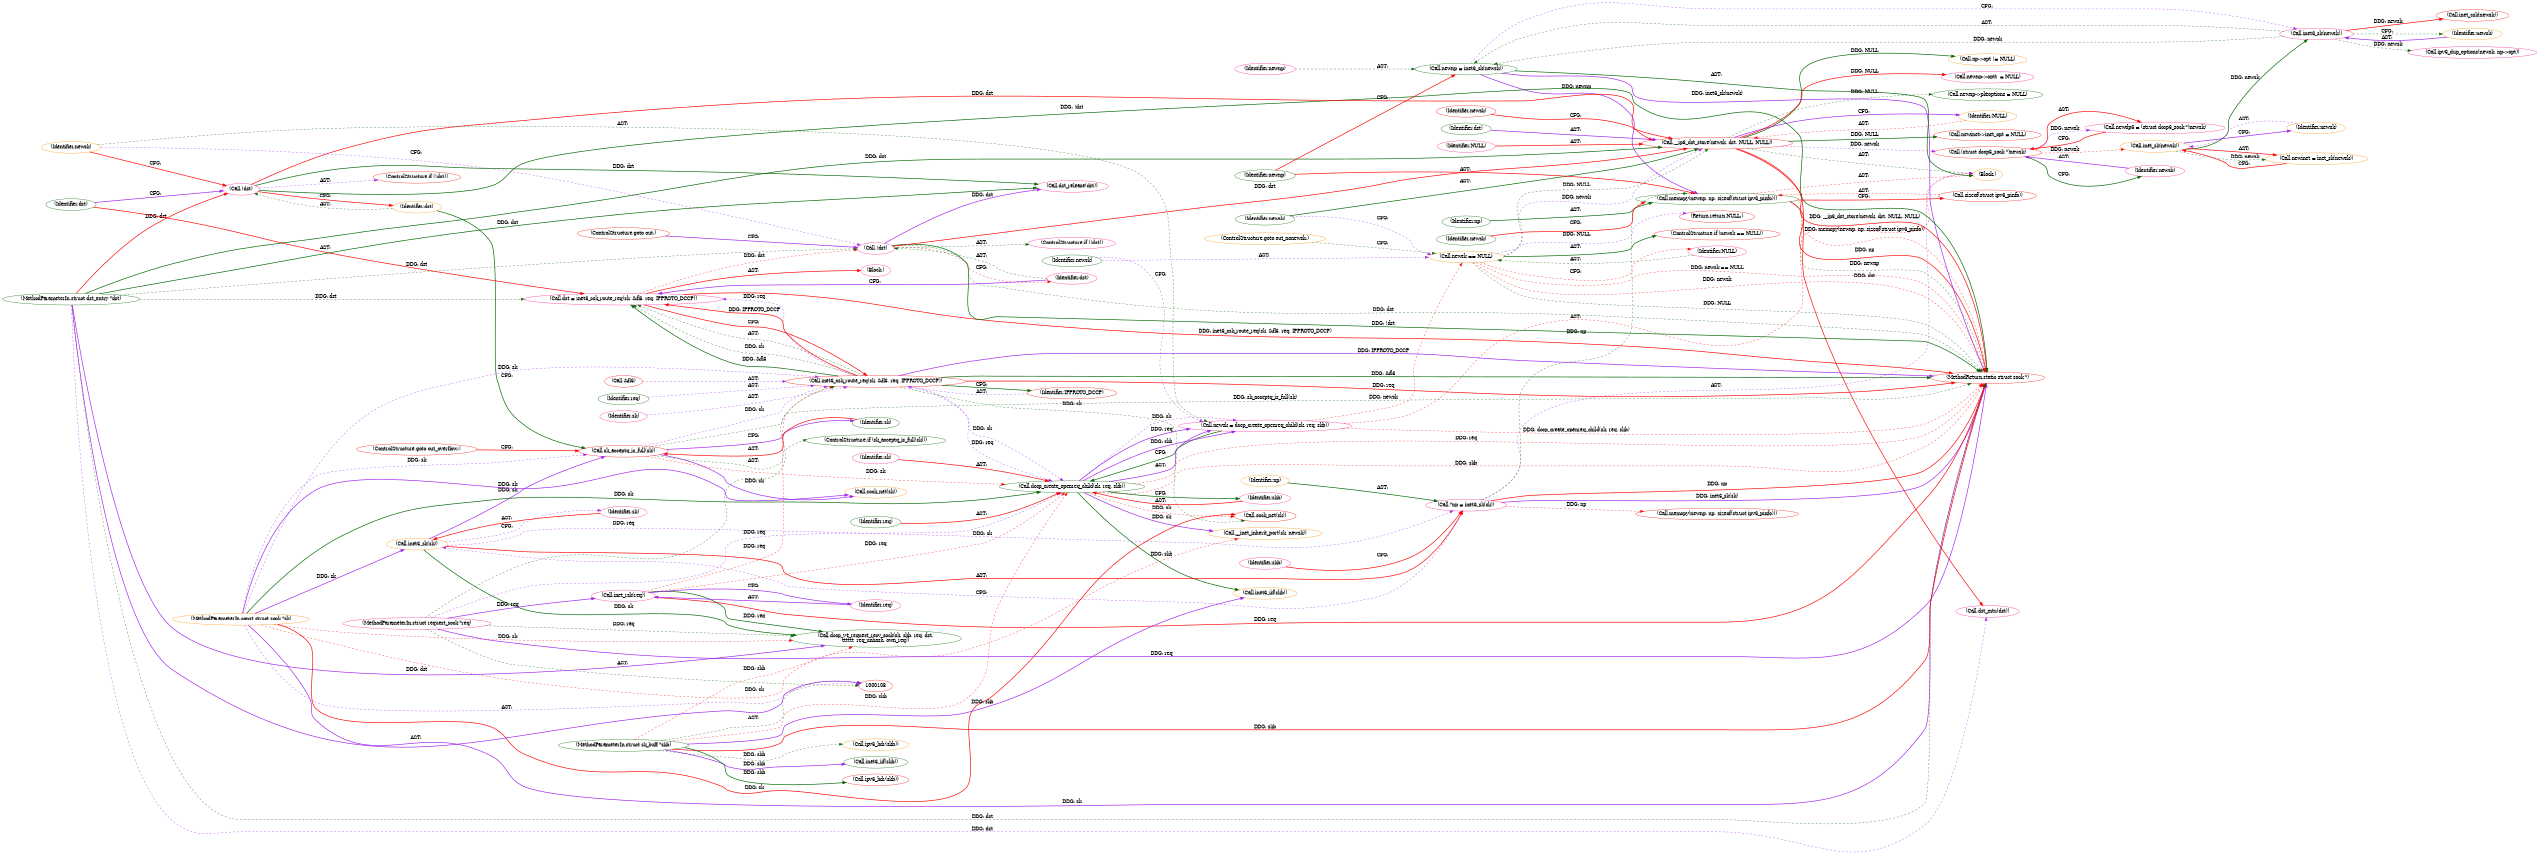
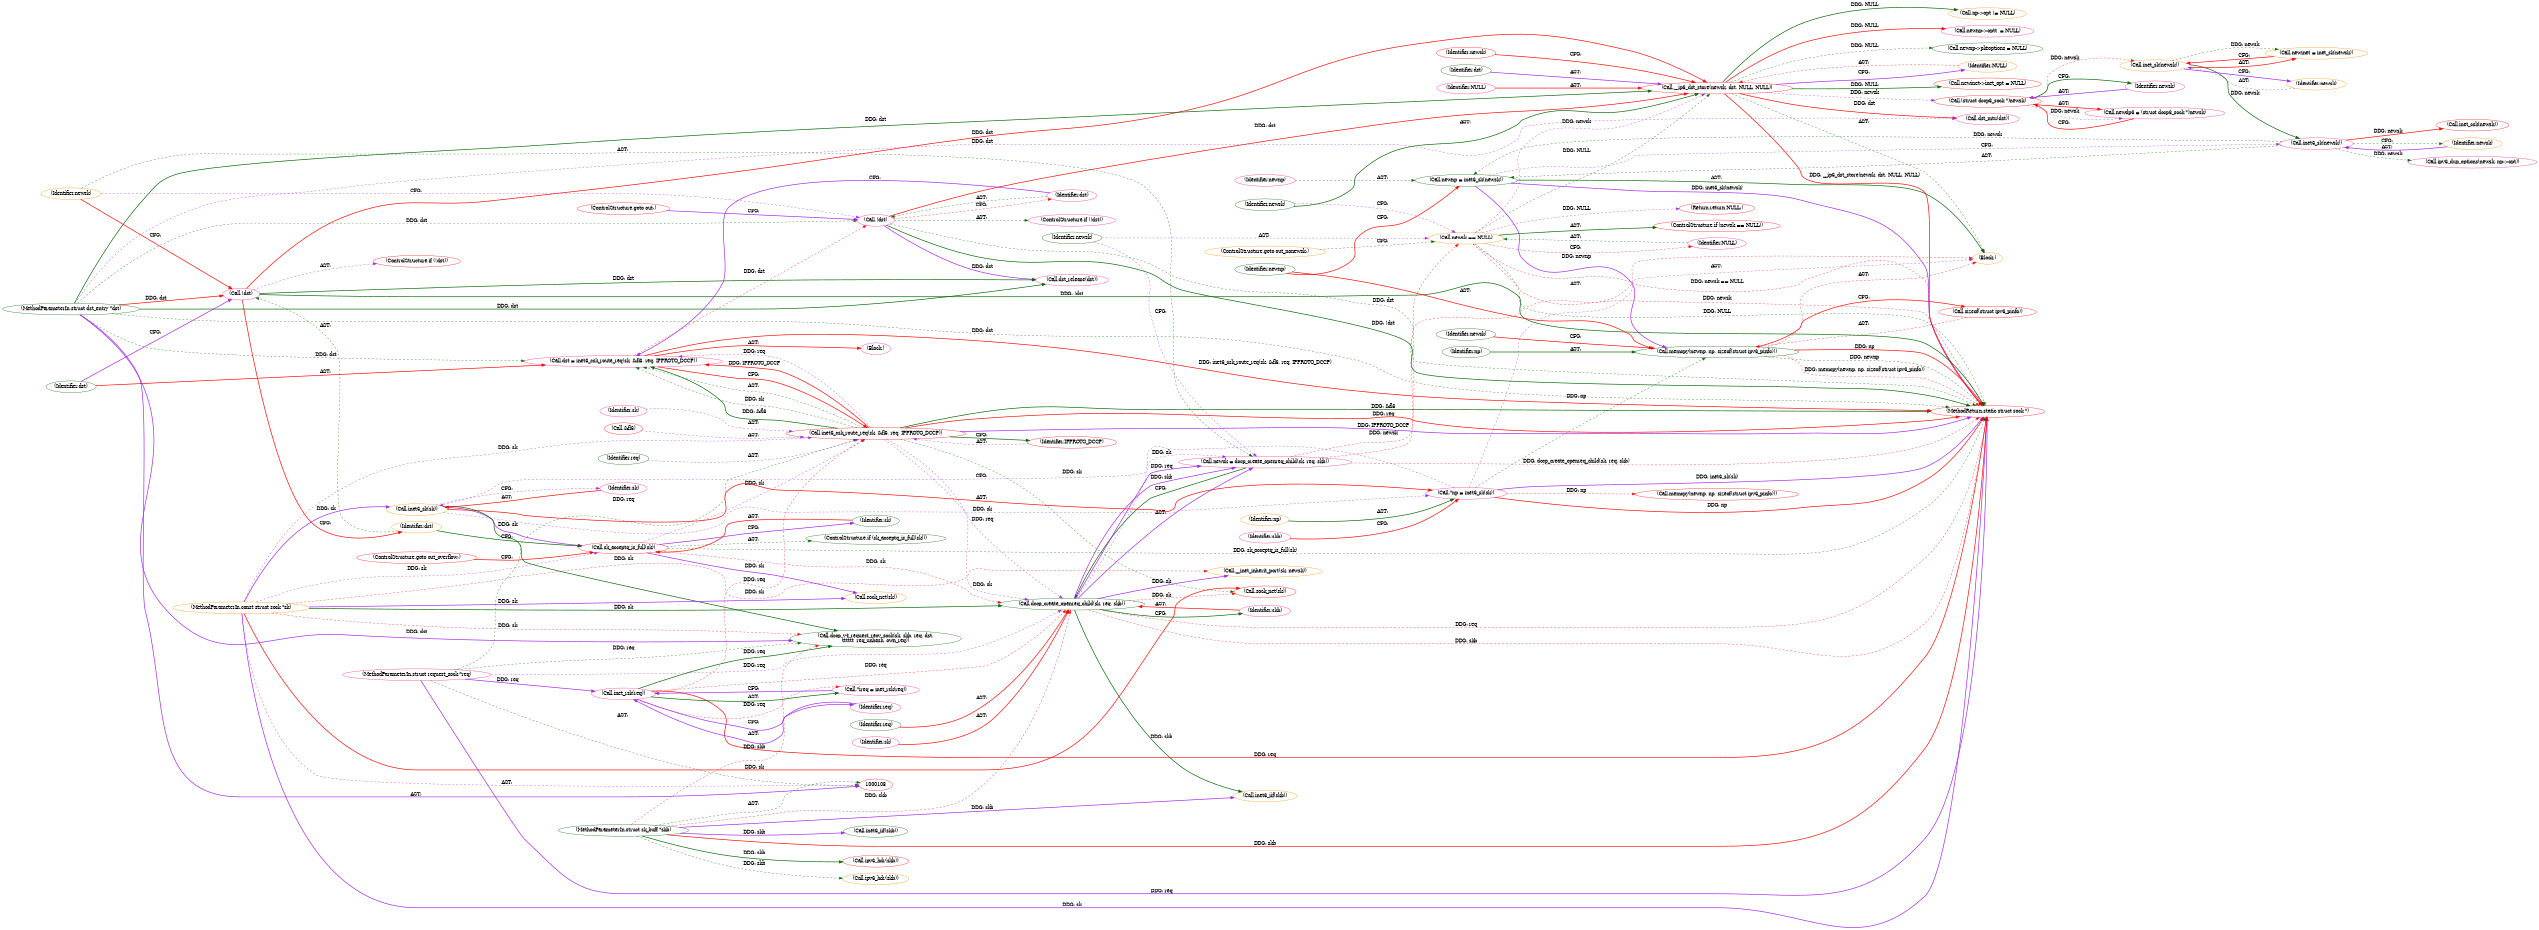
  digraph {
    rankdir=LR
    node [color=deeppink]
    edge [color=red style=bold]
    n1 [color=darkgreen label="(Call,memcpy(newnp, np, sizeof(struct ipv6_pinfo)))"]
    n2 [color=red label="(MethodReturn,static struct sock *)"]
    n3 [color=red label="(Call,sizeof(struct ipv6_pinfo))"]
    n4 [color=darkorange label="(Block,)"]
    n5 [color=darkgreen label="(Call,newnp = inet6_sk(newsk))"]
    n6 [label="(Call,inet6_sk(newsk))"]
    n7 [color=red label="(Call,inet_csk(newsk))"]
    n8 [color=darkorange label="(Identifier,newsk)"]
    n9 [label="(Call,ipv6_dup_options(newsk, np->opt))"]
    n10 [color=darkorange label="(Call,inet_sk(newsk))"]
    n11 [color=darkorange label="(Call,newinet = inet_sk(newsk))"]
    n12 [color=darkorange label="(Identifier,newsk)"]
    n13 [color=red label="(Call,(struct dccp6_sock *)newsk)"]
    n14 [label="(Identifier,newsk)"]
    n15 [label="(Call,newdp6 = (struct dccp6_sock *)newsk)"]
    n16 [color=red label="(Call,__ip6_dst_store(newsk, dst, NULL, NULL))"]
    n17 [color=darkorange label="(Call,np->opt != NULL)"]
    n18 [color=darkorange label="(Identifier,NULL)"]
    n19 [label="(Call,newnp->opt\t  = NULL)"]
    n20 [color=darkgreen label="(Call,newnp->pktoptions = NULL)"]
    n21 [color=red label="(Call,newinet->inet_opt = NULL)"]
    n22 [label="(Call,dst_mtu(dst))"]
    n23 [color=darkorange label="(Call,newsk == NULL)"]
    n24 [label="(Identifier,NULL)"]
    n25 [color=red label="(Return,return NULL;)"]
    n26 [color=red label="(ControlStructure,if (newsk == NULL))"]
    n27 [label="(Call,newsk = dccp_create_openreq_child(sk, req, skb))"]
    n28 [color=darkgreen label="(Call,dccp_create_openreq_child(sk, req, skb))"]
    n29 [color=darkorange label="(Call,inet6_iif(skb))"]
    n30 [color=red label="(Call,sock_net(sk))"]
    n31 [label="(Identifier,skb)"]
    n32 [color=darkorange label="(Call,__inet_inherit_port(sk, newsk))"]
    n33 [color=red label="(Call,sk_acceptq_is_full(sk))"]
    n34 [color=red label="(Call,inet6_csk_route_req(sk, &fl6, req, IPPROTO_DCCP))"]
    n35 [color=darkorange label="(Call,sock_net(sk))"]
    n36 [color=darkgreen label="(ControlStructure,if (sk_acceptq_is_full(sk)))"]
    n37 [color=darkgreen label="(Identifier,sk)"]
    n38 [label="(Call,dst = inet6_csk_route_req(sk, &fl6, req, IPPROTO_DCCP))"]
    n39 [color=red label="(Identifier,IPPROTO_DCCP)"]
    n40 [color=darkorange label="(Call,inet6_sk(sk))"]
    n41 [label="(Call,*np = inet6_sk(sk))"]
    n42 [color=darkgreen label="(Call,dccp_v4_request_recv_sock(sk, skb, req, dst,\n\t\t\t\t\t\t  req_unhash, own_req))"]
    n43 [label="(Identifier,sk)"]
    n44 [color=red label="(Call,memcpy(newnp, np, sizeof(struct ipv6_pinfo)))"]
    n45 [color=darkorange label="(MethodParameterIn,const struct sock *sk)"]
    1000108 [color=red]
    n47 [label="(Call,!dst)"]
    n48 [label="(Block,)"]
    n49 [label="(Call,inet_rsk(req))"]
+   n50 [label="(Call,*ireq = inet_rsk(req))"]
    n51 [label="(Identifier,req)"]
    n52 [label="(MethodParameterIn,struct request_sock *req)"]
    n53 [color=darkgreen label="(MethodParameterIn,struct sk_buff *skb)"]
    n54 [color=darkgreen label="(Call,inet6_iif(skb))"]
    n55 [color=red label="(Call,ipv6_hdr(skb))"]
    n56 [color=darkorange label="(Call,ipv6_hdr(skb))"]
    n57 [label="(Call,!dst)"]
    n58 [label="(Call,dst_release(dst))"]
    n59 [color=darkorange label="(Identifier,dst)"]
    n60 [color=red label="(ControlStructure,if (!dst))"]
    n61 [color=darkgreen label="(MethodParameterIn,struct dst_entry *dst)"]
    n62 [label="(Identifier,dst)"]
    n63 [label="(ControlStructure,if (!dst))"]
    n64 [color=red label="(Identifier,newsk)"]
    n65 [color=darkorange label="(Identifier,np)"]
    n66 [color=darkgreen label="(Identifier,newsk)"]
    n67 [color=red label="(ControlStructure,goto out;)"]
    n68 [color=darkorange label="(ControlStructure,goto out_nonewsk;)"]
    n69 [color=darkorange label="(Identifier,newsk)"]
    n70 [color=darkgreen label="(Identifier,req)"]
    n71 [color=red label="(Call,&fl6)"]
    n72 [color=darkgreen label="(Identifier,req)"]
    n73 [color=darkgreen label="(Identifier,dst)"]
    n74 [label="(Identifier,NULL)"]
    n75 [label="(Identifier,sk)"]
    n76 [label="(Identifier,skb)"]
    n77 [color=red label="(ControlStructure,goto out_overflow;)"]
    n78 [color=darkgreen label="(Identifier,dst)"]
    n79 [color=darkgreen label="(Identifier,np)"]
    n80 [color=darkgreen label="(Identifier,newnp)"]
    n81 [label="(Identifier,newnp)"]
    n82 [color=darkgreen label="(Identifier,newsk)"]
    n83 [label="(Identifier,sk)"]
    n84 [color=darkgreen label="(Identifier,newsk)"]
    n1 -> n2 [label="DDG: np"]
    n1 -> n2 [color=darkgreen label="DDG: newnp" style=dashed]
    n1 -> n2 [label="DDG: memcpy(newnp, np, sizeof(struct ipv6_pinfo))" style=dashed]
    n1 -> n3 [label="CFG: "]
    n1 -> n4 [label="AST: " style=dashed]
    n3 -> n1 [label="AST: " style=dashed]
    n5 -> n1 [color=purple label="DDG: newnp"]
    n5 -> n2 [color=purple label="DDG: inet6_sk(newsk)"]
    n5 -> n4 [color=darkgreen label="AST: "]
    n5 -> n6 [color=purple label="CFG: " style=dashed]
    n6 -> n5 [color=darkgreen label="AST: " style=dashed]
    n6 -> n5 [color=darkgreen label="DDG: newsk" style=dashed]
    n6 -> n7 [label="DDG: newsk"]
    n6 -> n8 [color=darkgreen label="CFG: " style=dashed]
    n6 -> n9 [color=darkgreen label="DDG: newsk" style=dashed]
    n8 -> n6 [color=purple label="AST: "]
    n10 -> n6 [color=darkgreen label="DDG: newsk"]
    n10 -> n11 [label="AST: "]
    n10 -> n11 [color=darkgreen label="DDG: newsk" style=dashed]
    n10 -> n12 [color=purple label="CFG: "]
    n11 -> n10 [label="CFG: "]
    n12 -> n10 [color=purple label="AST: " style=dashed]
    n13 -> n10 [label="DDG: newsk" style=dashed]
    n13 -> n14 [color=darkgreen label="CFG: "]
    n13 -> n15 [label="AST: "]
    n13 -> n15 [color=purple label="DDG: newsk" style=dashed]
    n14 -> n13 [color=purple label="AST: "]
    n15 -> n13 [label="CFG: "]
    n16 -> n2 [label="DDG: __ip6_dst_store(newsk, dst, NULL, NULL)"]
    n16 -> n4 [color=darkgreen label="AST: " style=dashed]
    n16 -> n13 [color=purple label="DDG: newsk" style=dashed]
    n16 -> n17 [color=darkgreen label="DDG: NULL"]
    n16 -> n18 [color=purple label="CFG: "]
    n16 -> n19 [label="DDG: NULL"]
    n16 -> n20 [color=darkgreen label="DDG: NULL" style=dashed]
    n16 -> n21 [color=darkgreen label="DDG: NULL"]
    n16 -> n22 [label="DDG: dst"]
    n18 -> n16 [label="AST: " style=dashed]
    n23 -> n2 [label="DDG: newsk" style=dashed]
    n23 -> n2 [color=darkgreen label="DDG: NULL" style=dashed]
    n23 -> n2 [label="DDG: newsk == NULL" style=dashed]
    n23 -> n16 [color=purple label="DDG: newsk" style=dashed]
    n23 -> n16 [color=darkgreen label="DDG: NULL" style=dashed]
    n23 -> n24 [label="CFG: " style=dashed]
    n23 -> n25 [color=purple label="DDG: NULL" style=dashed]
    n23 -> n26 [color=darkgreen label="AST: "]
    n24 -> n23 [color=darkgreen label="AST: " style=dashed]
    n27 -> n2 [label="DDG: dccp_create_openreq_child(sk, req, skb)" style=dashed]
    n27 -> n4 [label="AST: " style=dashed]
    n27 -> n23 [label="DDG: newsk" style=dashed]
    n27 -> n28 [color=darkgreen label="CFG: "]
    n28 -> n2 [label="DDG: req" style=dashed]
    n28 -> n2 [label="DDG: skb" style=dashed]
    n28 -> n27 [color=purple label="AST: "]
    n28 -> n27 [color=purple label="DDG: sk" style=dashed]
    n28 -> n27 [color=purple label="DDG: req"]
    n28 -> n27 [color=purple label="DDG: skb"]
    n28 -> n29 [color=darkgreen label="DDG: skb"]
    n28 -> n30 [label="DDG: sk" style=dashed]
    n28 -> n31 [color=darkgreen label="CFG: "]
    n28 -> n32 [color=purple label="DDG: sk"]
    n31 -> n28 [label="AST: "]
    n33 -> n2 [color=darkgreen label="DDG: sk_acceptq_is_full(sk)" style=dashed]
    n33 -> n28 [label="DDG: sk" style=dashed]
    n33 -> n34 [color=purple label="DDG: sk" style=dashed]
    n33 -> n35 [color=purple label="DDG: sk"]
    n33 -> n36 [color=darkgreen label="AST: " style=dashed]
    n33 -> n37 [color=purple label="CFG: "]
    n34 -> n2 [label="DDG: req"]
    n34 -> n2 [color=purple label="DDG: IPPROTO_DCCP"]
    n34 -> n2 [color=darkgreen label="DDG: &fl6"]
    n34 -> n28 [color=purple label="DDG: sk" style=dashed]
    n34 -> n28 [color=purple label="DDG: req" style=dashed]
    n34 -> n30 [color=darkgreen label="DDG: sk" style=dashed]
    n34 -> n38 [color=darkgreen label="AST: " style=dashed]
    n34 -> n38 [color=darkgreen label="DDG: sk" style=dashed]
    n34 -> n38 [color=darkgreen label="DDG: &fl6"]
    n34 -> n38 [color=purple label="DDG: req" style=dashed]
    n34 -> n38 [label="DDG: IPPROTO_DCCP"]
    n34 -> n39 [color=darkgreen label="CFG: "]
    n37 -> n33 [label="AST: "]
    n38 -> n2 [label="DDG: inet6_csk_route_req(sk, &fl6, req, IPPROTO_DCCP)"]
    n38 -> n34 [label="CFG: "]
    n38 -> n47 [label="DDG: dst" style=dashed]
    n38 -> n48 [label="AST: "]
    n39 -> n34 [color=purple label="AST: " style=dashed]
    n40 -> n33 [color=purple label="DDG: sk"]
    n40 -> n41 [label="AST: "]
    n40 -> n41 [color=purple label="DDG: sk" style=dashed]
    n40 -> n42 [color=darkgreen label="DDG: sk"]
    n40 -> n43 [color=purple label="CFG: " style=dashed]
    n41 -> n1 [color=darkgreen label="DDG: np" style=dashed]
    n41 -> n2 [color=purple label="DDG: inet6_sk(sk)"]
    n41 -> n2 [label="DDG: np"]
    n41 -> n4 [color=purple label="AST: " style=dashed]
    n41 -> n40 [color=purple label="CFG: " style=dashed]
    n41 -> n44 [label="DDG: np" style=dashed]
    n43 -> n40 [label="AST: "]
    n45 -> n2 [color=purple label="DDG: sk"]
    n45 -> n28 [color=darkgreen label="DDG: sk"]
    n45 -> n30 [label="DDG: sk"]
    n45 -> n32 [label="DDG: sk" style=dashed]
    n45 -> n33 [color=purple label="DDG: sk" style=dashed]
    n45 -> n34 [color=purple label="DDG: sk" style=dashed]
    n45 -> n35 [color=purple label="DDG: sk"]
    n45 -> n40 [color=purple label="DDG: sk"]
    n45 -> n42 [label="DDG: sk" style=dashed]
    n45 -> 1000108 [color=purple label="AST: " style=dashed]
    n47 -> n2 [color=darkgreen label="DDG: !dst"]
    n47 -> n2 [color=darkgreen label="DDG: dst" style=dashed]
    n47 -> n16 [label="DDG: dst"]
    n47 -> n58 [color=purple label="DDG: dst"]
    n47 -> n62 [label="CFG: " style=dashed]
    n47 -> n63 [color=darkgreen label="AST: " style=dashed]
    n49 -> n2 [label="DDG: req"]
    n49 -> n28 [label="DDG: req" style=dashed]
    n49 -> n34 [label="DDG: req" style=dashed]
    n49 -> n42 [color=darkgreen label="DDG: req"]
+   n49 -> n50 [color=darkgreen label="AST: "]
+   n49 -> n50 [label="DDG: req" style=dashed]
    n49 -> n51 [color=purple label="CFG: "]
+   n50 -> n49 [color=purple label="CFG: "]
    n51 -> n49 [color=purple label="AST: "]
    n52 -> n2 [color=purple label="DDG: req"]
    n52 -> n28 [color=purple label="DDG: req" style=dashed]
    n52 -> n34 [color=darkgreen label="DDG: req" style=dashed]
    n52 -> n42 [color=darkgreen label="DDG: req" style=dashed]
    n52 -> 1000108 [color=darkgreen label="AST: " style=dashed]
    n52 -> n49 [color=purple label="DDG: req"]
    n53 -> n2 [label="DDG: skb"]
    n53 -> n28 [label="DDG: skb" style=dashed]
    n53 -> n29 [color=purple label="DDG: skb"]
    n53 -> n42 [label="DDG: skb" style=dashed]
    n53 -> 1000108 [color=darkgreen label="AST: " style=dashed]
    n53 -> n54 [color=purple label="DDG: skb"]
    n53 -> n55 [color=darkgreen label="DDG: skb"]
    n53 -> n56 [color=darkgreen label="DDG: skb" style=dashed]
    n57 -> n2 [color=darkgreen label="DDG: !dst"]
    n57 -> n16 [label="DDG: dst"]
    n57 -> n58 [color=darkgreen label="DDG: dst"]
    n57 -> n59 [label="CFG: "]
    n57 -> n60 [color=purple label="AST: " style=dashed]
    n59 -> n33 [color=darkgreen label="CFG: "]
    n59 -> n57 [color=darkgreen label="AST: " style=dashed]
    n61 -> n2 [color=darkgreen label="DDG: dst" style=dashed]
    n61 -> n16 [color=darkgreen label="DDG: dst"]
    n61 -> n22 [color=purple label="DDG: dst" style=dashed]
    n61 -> n38 [color=darkgreen label="DDG: dst" style=dashed]
    n61 -> n42 [color=purple label="DDG: dst"]
    n61 -> 1000108 [color=purple label="AST: "]
    n61 -> n47 [color=darkgreen label="DDG: dst" style=dashed]
    n61 -> n57 [label="DDG: dst"]
    n61 -> n58 [color=darkgreen label="DDG: dst"]
    n62 -> n38 [color=purple label="CFG: "]
    n62 -> n47 [color=darkgreen label="AST: " style=dashed]
    n64 -> n16 [label="CFG: "]
    n65 -> n41 [color=darkgreen label="AST: "]
    n66 -> n16 [color=darkgreen label="AST: "]
    n66 -> n23 [color=purple label="CFG: " style=dashed]
    n67 -> n47 [color=purple label="CFG: "]
    n68 -> n23 [color=darkgreen label="CFG: " style=dashed]
    n69 -> n27 [color=darkgreen label="AST: " style=dashed]
    n69 -> n47 [color=purple label="CFG: " style=dashed]
    n69 -> n57 [label="CFG: "]
    n70 -> n28 [label="AST: "]
    n71 -> n34 [color=purple label="AST: " style=dashed]
    n72 -> n34 [color=purple label="AST: " style=dashed]
    n73 -> n16 [color=purple label="AST: "]
    n74 -> n16 [label="AST: "]
    n75 -> n34 [color=purple label="AST: " style=dashed]
    n76 -> n41 [label="CFG: "]
    n77 -> n33 [label="CFG: "]
    n78 -> n38 [label="AST: "]
    n78 -> n57 [color=purple label="CFG: "]
    n79 -> n1 [color=darkgreen label="AST: "]
    n80 -> n1 [label="AST: "]
    n80 -> n5 [label="CFG: "]
    n81 -> n5 [color=darkgreen label="AST: " style=dashed]
    n82 -> n23 [color=purple label="AST: " style=dashed]
    n82 -> n27 [color=purple label="CFG: " style=dashed]
    n83 -> n28 [label="AST: "]
    n84 -> n1 [label="CFG: "]
  }
